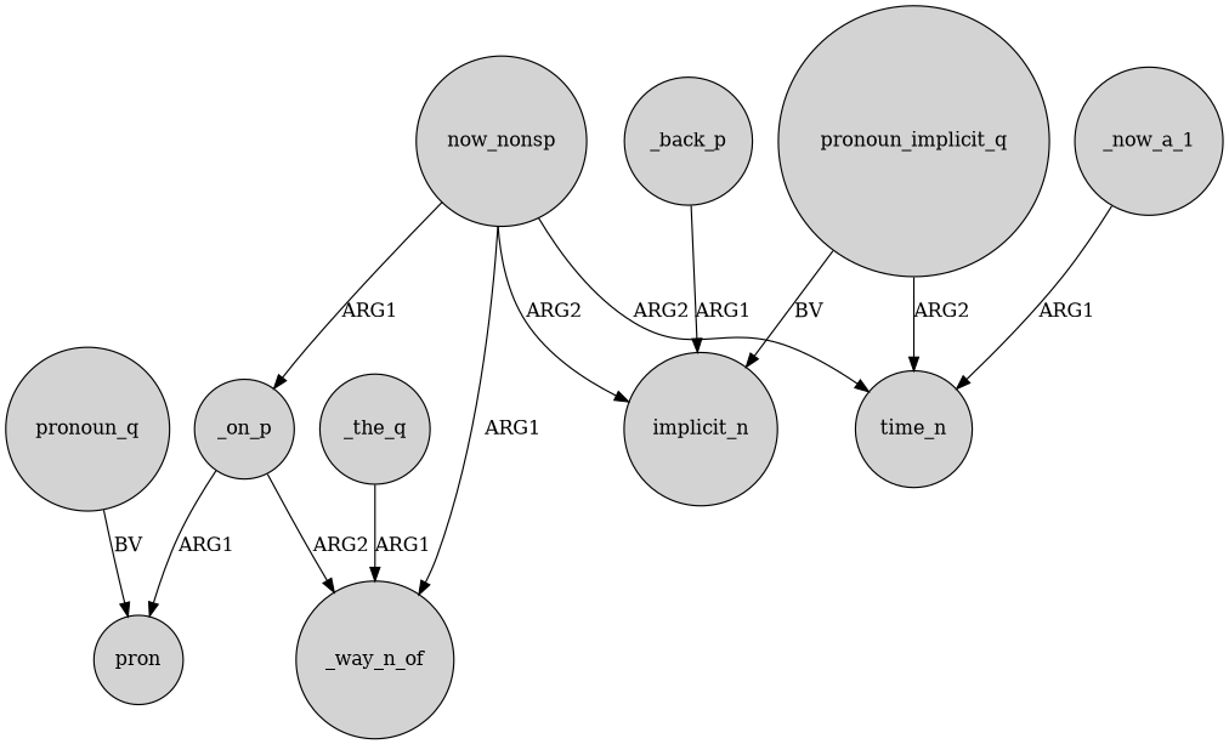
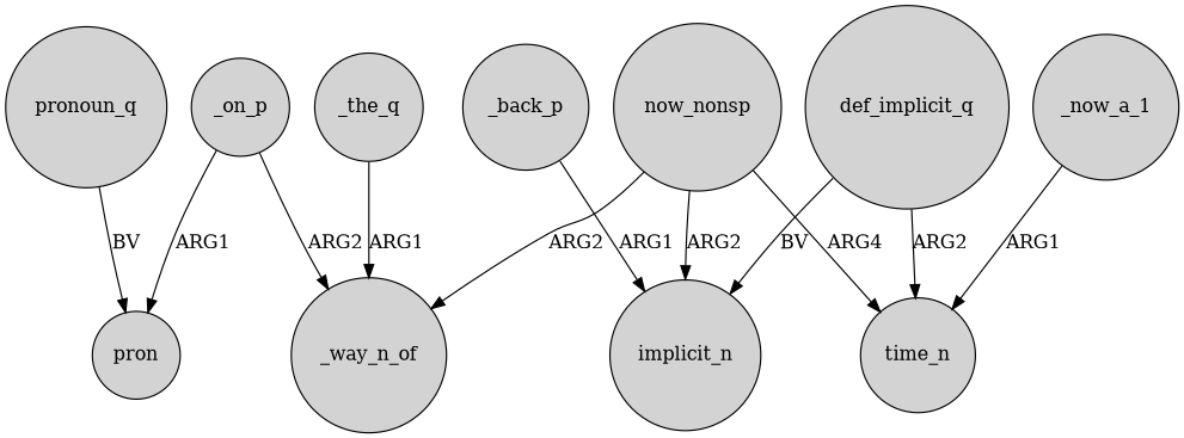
  digraph {
    node [shape=circle style=filled]
    _on_p
    pron
    _way_n_of
    n4 [label=now_nonsp]
    n5 [label=implicit_n]
    time_n
    _back_p
    _the_q
-   def_implicit_q [label=pronoun_implicit_q]
+   def_implicit_q
    _now_a_1
    pronoun_q
    _on_p -> pron [label=ARG1]
    _on_p -> _way_n_of [label=ARG2]
-   n4 -> _on_p [label=ARG1]
-   n4 -> _way_n_of [label=ARG1]
+   n4 -> _way_n_of [label=ARG2]
    n4 -> n5 [label=ARG2]
-   n4 -> time_n [label=ARG2]
+   n4 -> time_n [label=ARG4]
    _back_p -> n5 [label=ARG1]
    _the_q -> _way_n_of [label=ARG1]
    def_implicit_q -> n5 [label=BV]
    def_implicit_q -> time_n [label=ARG2]
    _now_a_1 -> time_n [label=ARG1]
    pronoun_q -> pron [label=BV]
  }
